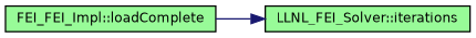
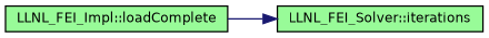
  digraph {
    rankdir=LR
    node [color=black fillcolor=palegreen fontname=Helvetica fontsize=10 shape=record style=filled]
-   n1 [fontcolor=black height=0.2 label="FEI_FEI_Impl::loadComplete" width=0.4]
+   n1 [fontcolor=black height=0.2 label="LLNL_FEI_Impl::loadComplete" width=0.4]
    n2 [height=0.2 label="LLNL_FEI_Solver::iterations" width=0.4]
    n1 -> n2 [color=midnightblue fontname=Helvetica fontsize=10 labelfontname=Helvetica labelfontsize=10 style=solid]
  }
